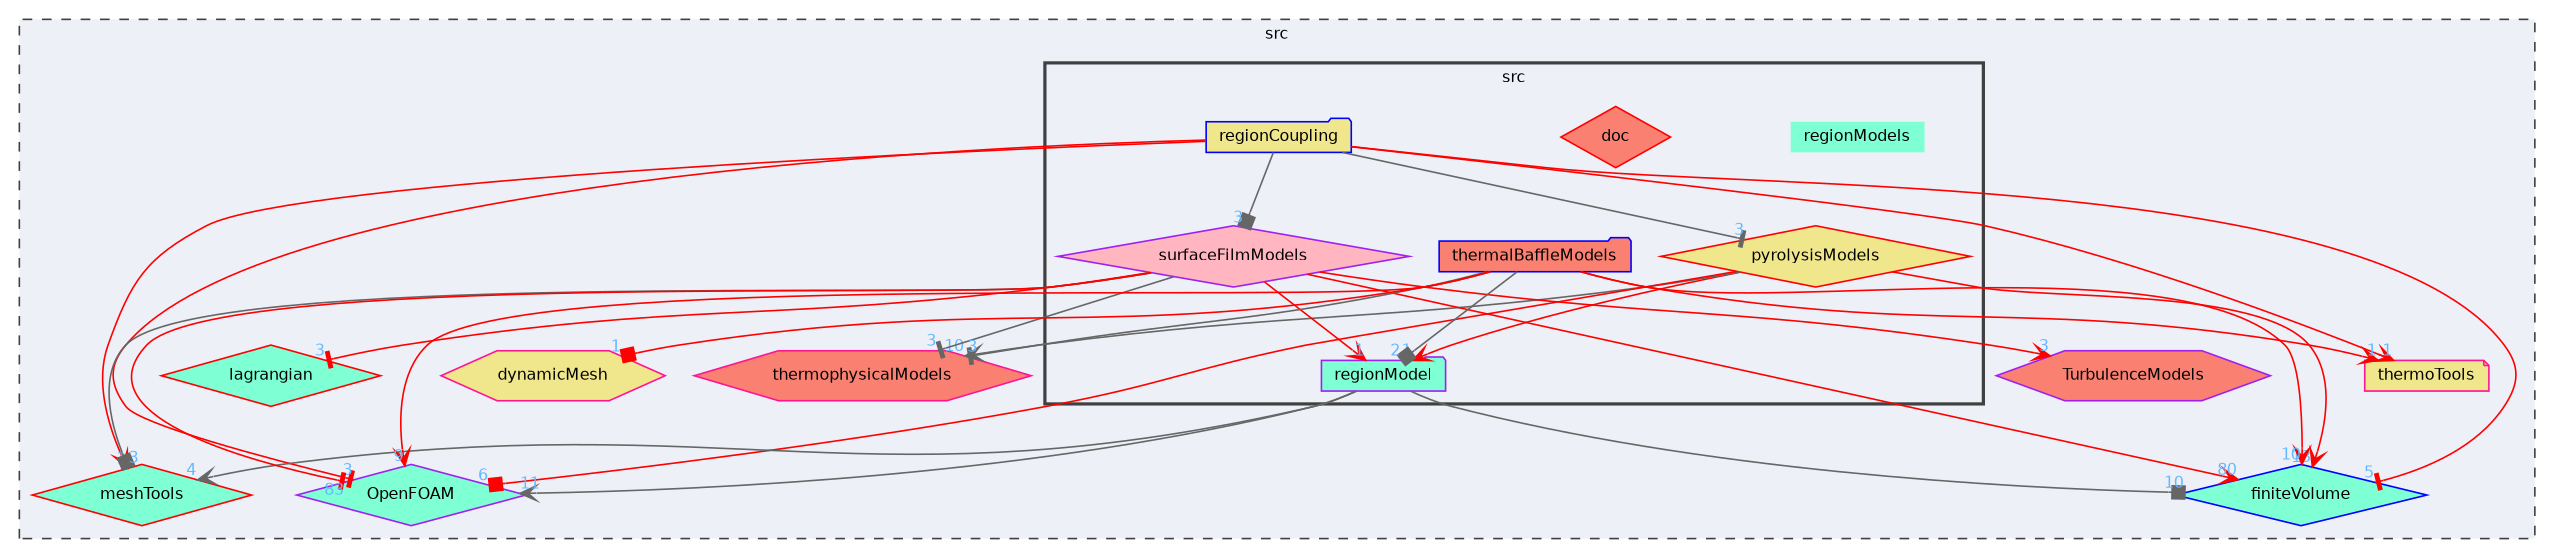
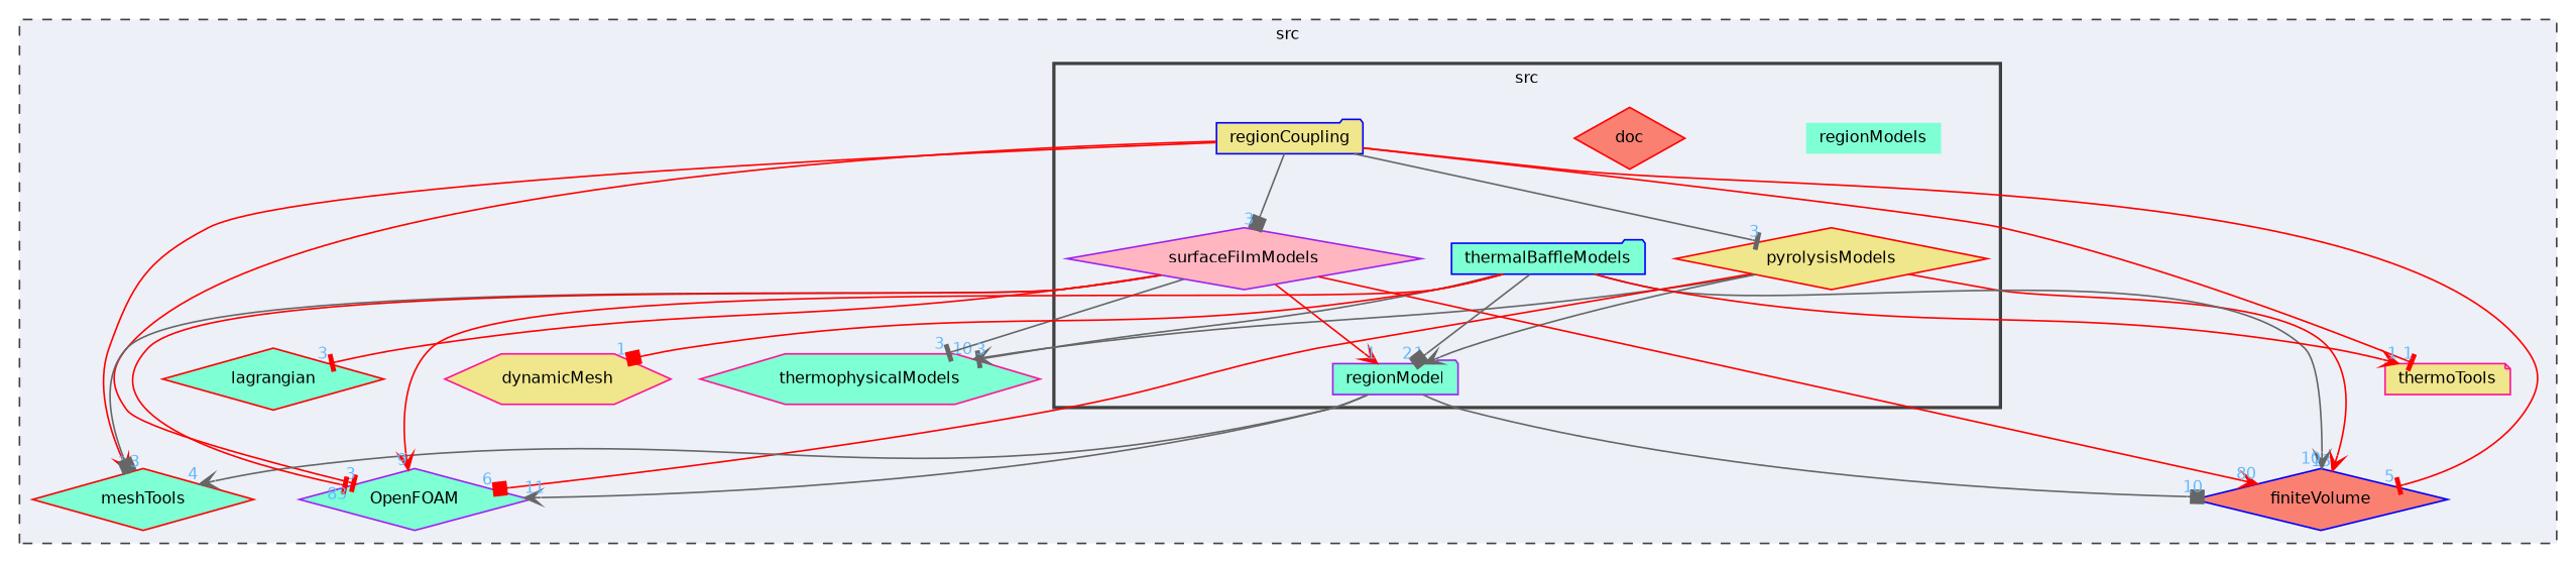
  digraph {
    compound=true
    node [color=deeppink fillcolor=aquamarine fontname=Helvetica fontsize=10 shape=diamond style=filled]
    edge [arrowhead=vee color=red fontcolor=steelblue1 fontname=Helvetica fontsize=10 headlabel=3 labeldistance=1.5 labelfontname=Helvetica labelfontsize=10]
    n1 [height=0.2 label=regionModels shape=plaintext width=0.4]
    n2 [color=red fillcolor=salmon height=0.2 label=doc width=0.4]
    n3 [color=red fillcolor=khaki height=0.2 label=pyrolysisModels width=0.4]
    n4 [color=blue fillcolor=khaki height=0.2 label=regionCoupling shape=folder width=0.4]
    n5 [color=purple height=0.2 label=regionModel shape=folder width=0.4]
    n6 [color=purple fillcolor=lightpink height=0.2 label=surfaceFilmModels width=0.4]
-   n7 [color=blue fillcolor=salmon height=0.2 label=thermalBaffleModels shape=folder width=0.4]
-   n8 [color=purple fillcolor=salmon height=0.2 label=TurbulenceModels shape=hexagon width=0.4]
-   n9 [fillcolor=salmon height=0.2 label=thermophysicalModels shape=hexagon width=0.4]
-   n10 [color=blue height=0.2 label=finiteVolume width=0.4]
+   n7 [color=blue height=0.2 label=thermalBaffleModels shape=folder width=0.4]
+   n9 [height=0.2 label=thermophysicalModels shape=hexagon width=0.4]
+   n10 [color=blue fillcolor=salmon height=0.2 label=finiteVolume width=0.4]
    n11 [color=red height=0.2 label=meshTools width=0.4]
    n12 [color=purple height=0.2 label=OpenFOAM width=0.4]
    n13 [fillcolor=khaki height=0.2 label=thermoTools shape=note width=0.4]
    n14 [color=red height=0.2 label=lagrangian width=0.4]
    n15 [fillcolor=khaki height=0.2 label=dynamicMesh shape=hexagon width=0.4]
    subgraph cluster_1 {
      bgcolor="#edf0f7"
      fontname=Helvetica
      fontsize=10
      label=src
      pencolor=grey25
      style="filled,dashed"
-     n8
      n9
      n10
      n11
      n12
      n13
      n14
      n15
      subgraph cluster_2 {
        bgcolor="#edf0f7"
        fontname=Helvetica
        fontsize=10
        label=src
        pencolor=grey25
        style="filled,bold"
        n1
        n2
        n3
        n4
        n5
        n6
        n7
      }
    }
-   n3 -> n5 [headlabel=1]
+   n3 -> n5 [color=gray40 headlabel=1]
    n3 -> n9 [color=gray40 headlabel=10]
    n3 -> n10 [headlabel=13]
    n3 -> n12 [arrowhead=box headlabel=6]
    n4 -> n3 [arrowhead=tee color=gray40]
    n4 -> n6 [arrowhead=box color=gray40]
    n4 -> n10 [arrowhead=tee headlabel=5]
    n4 -> n11 [headlabel=1]
    n4 -> n12 [arrowhead=tee]
-   n4 -> n13 [headlabel=1]
+   n4 -> n13 [arrowhead=tee headlabel=1]
    n5 -> n10 [arrowhead=box color=gray40 headlabel=10]
    n5 -> n11 [color=gray40 headlabel=4]
    n5 -> n12 [color=gray40 headlabel=11]
    n6 -> n5 [headlabel=1]
-   n6 -> n8
    n6 -> n9 [arrowhead=tee color=gray40]
    n6 -> n10 [headlabel=80]
    n6 -> n11 [arrowhead=box color=gray40]
    n6 -> n12 [arrowhead=tee headlabel=83]
    n6 -> n14 [arrowhead=tee]
    n7 -> n5 [arrowhead=box color=gray40 headlabel=2]
    n7 -> n9 [arrowhead=tee color=gray40]
-   n7 -> n10 [headlabel=10]
+   n7 -> n10 [color=gray40 headlabel=10]
    n7 -> n12 [headlabel=9]
    n7 -> n13 [headlabel=1]
    n7 -> n15 [arrowhead=box headlabel=1]
  }
